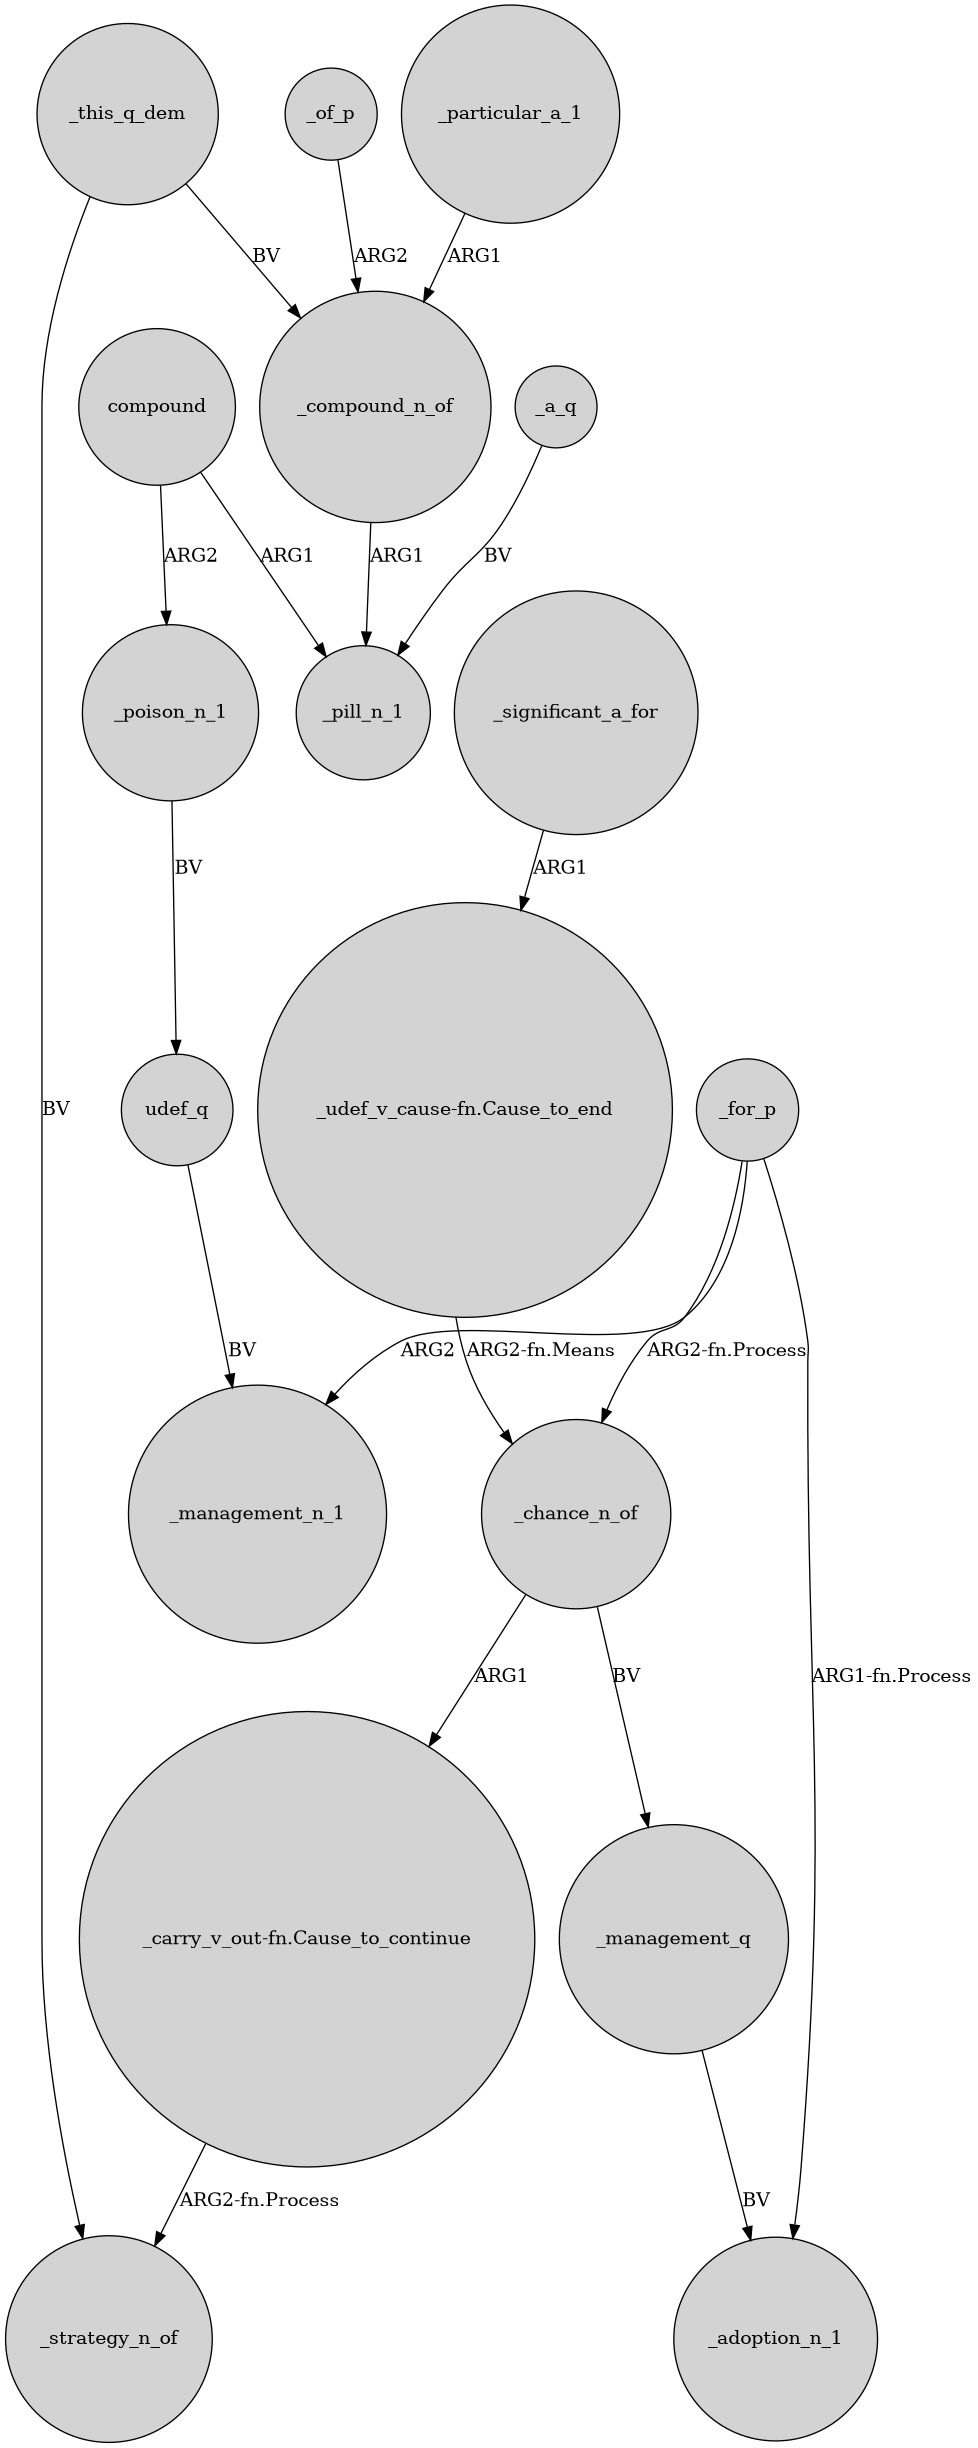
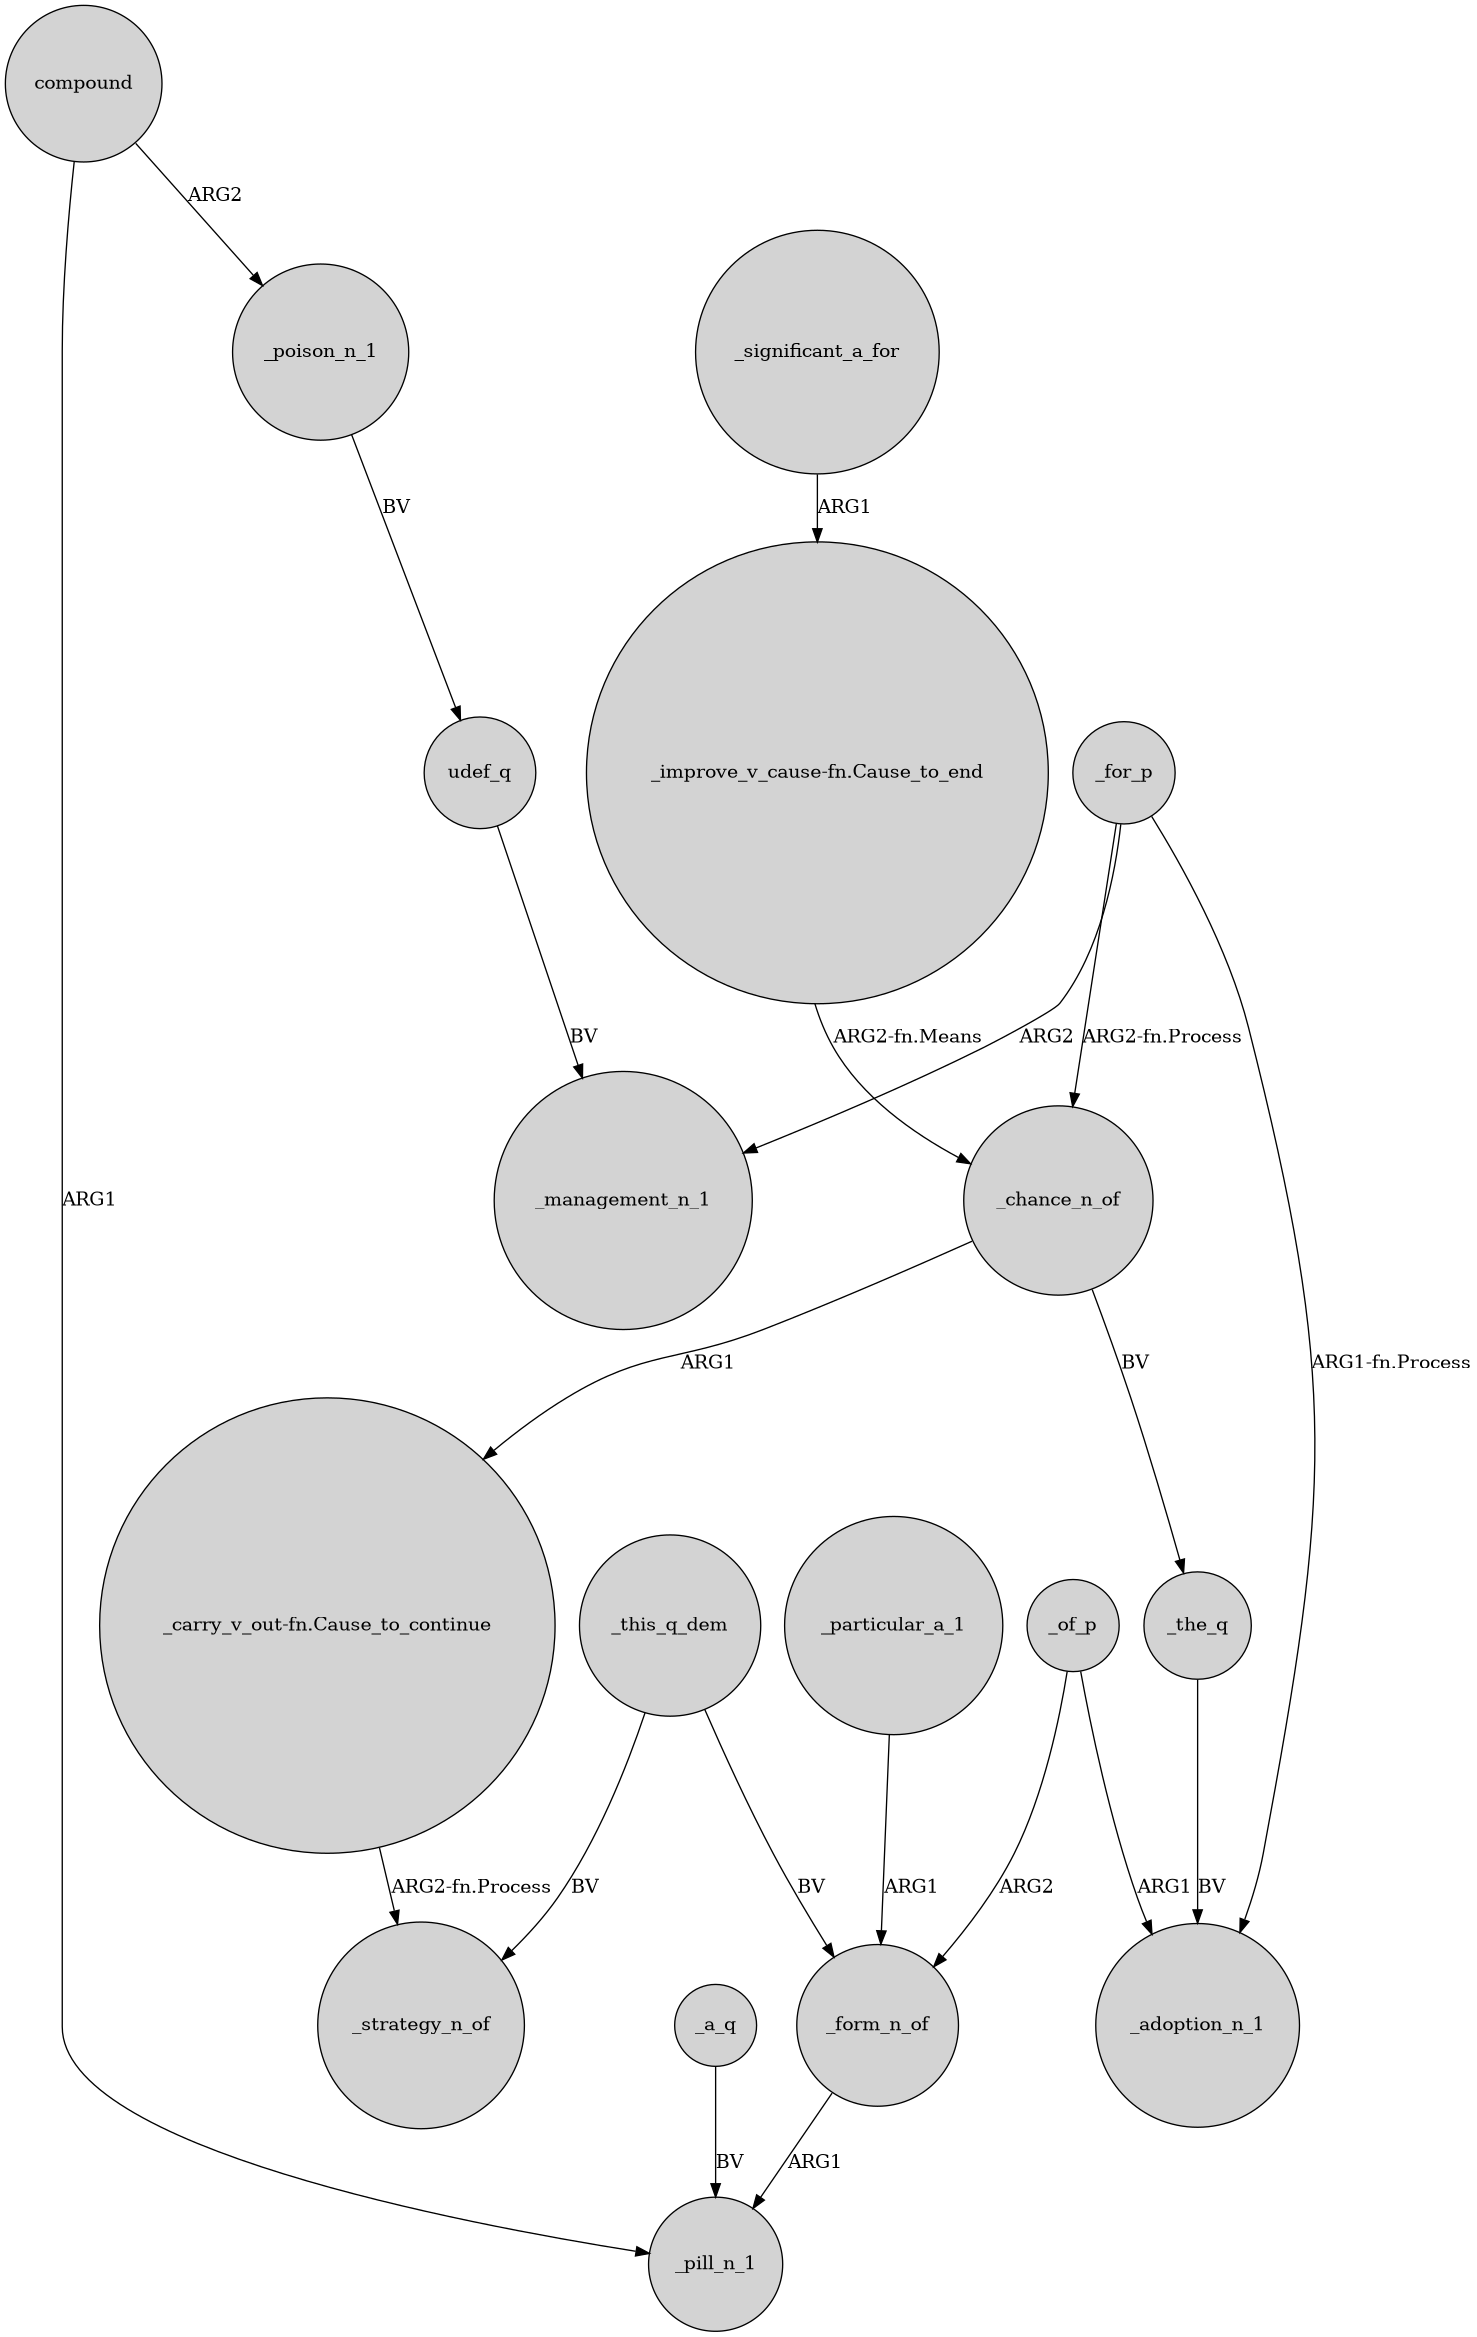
  digraph {
    node [shape=circle style=filled]
    _this_q_dem
-   _form_n_of [label=_compound_n_of]
+   _form_n_of
    _strategy_n_of
    _pill_n_1
-   "_improve_v_cause-fn.Cause_to_end" [label="_udef_v_cause-fn.Cause_to_end"]
+   "_improve_v_cause-fn.Cause_to_end"
    _chance_n_of
    "_carry_v_out-fn.Cause_to_continue"
-   _the_q [label=_management_q]
+   _the_q
    _significant_a_for
    _for_p
    _adoption_n_1
    _management_n_1
    udef_q
    _poison_n_1
    compound
    _a_q
    _of_p
    _particular_a_1
    _this_q_dem -> _form_n_of [label=BV]
    _this_q_dem -> _strategy_n_of [label=BV]
    _form_n_of -> _pill_n_1 [label=ARG1]
    "_improve_v_cause-fn.Cause_to_end" -> _chance_n_of [label="ARG2-fn.Means"]
    _chance_n_of -> "_carry_v_out-fn.Cause_to_continue" [label=ARG1]
    _chance_n_of -> _the_q [label=BV]
    "_carry_v_out-fn.Cause_to_continue" -> _strategy_n_of [label="ARG2-fn.Process"]
    _the_q -> _adoption_n_1 [label=BV]
    _significant_a_for -> "_improve_v_cause-fn.Cause_to_end" [label=ARG1]
    _for_p -> _chance_n_of [label="ARG2-fn.Process"]
    _for_p -> _adoption_n_1 [label="ARG1-fn.Process"]
    _for_p -> _management_n_1 [label=ARG2]
    udef_q -> _management_n_1 [label=BV]
    _poison_n_1 -> udef_q [label=BV]
    compound -> _pill_n_1 [label=ARG1]
    compound -> _poison_n_1 [label=ARG2]
    _a_q -> _pill_n_1 [label=BV]
    _of_p -> _form_n_of [label=ARG2]
+   _of_p -> _adoption_n_1 [label=ARG1]
    _particular_a_1 -> _form_n_of [label=ARG1]
  }
